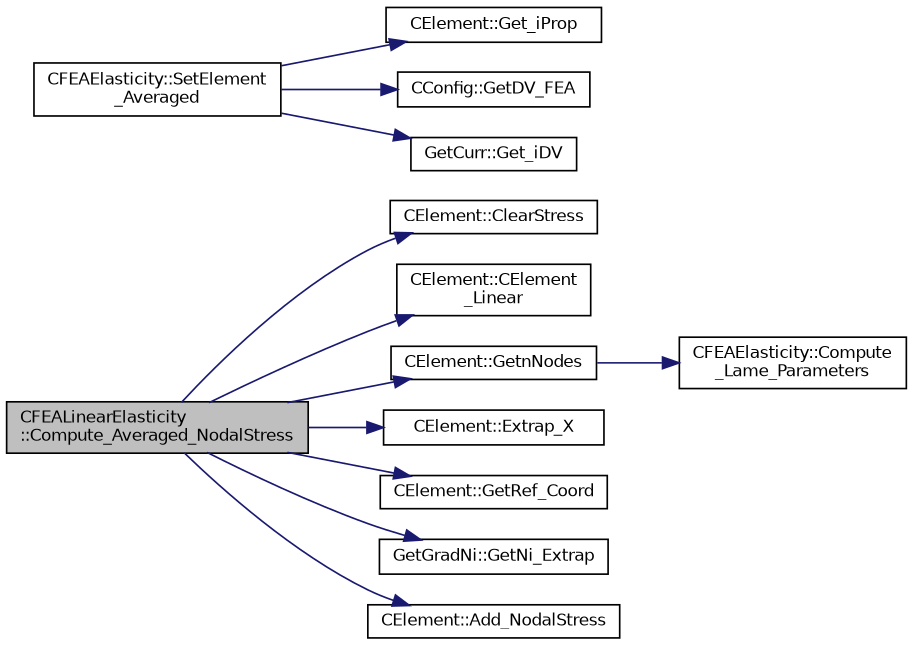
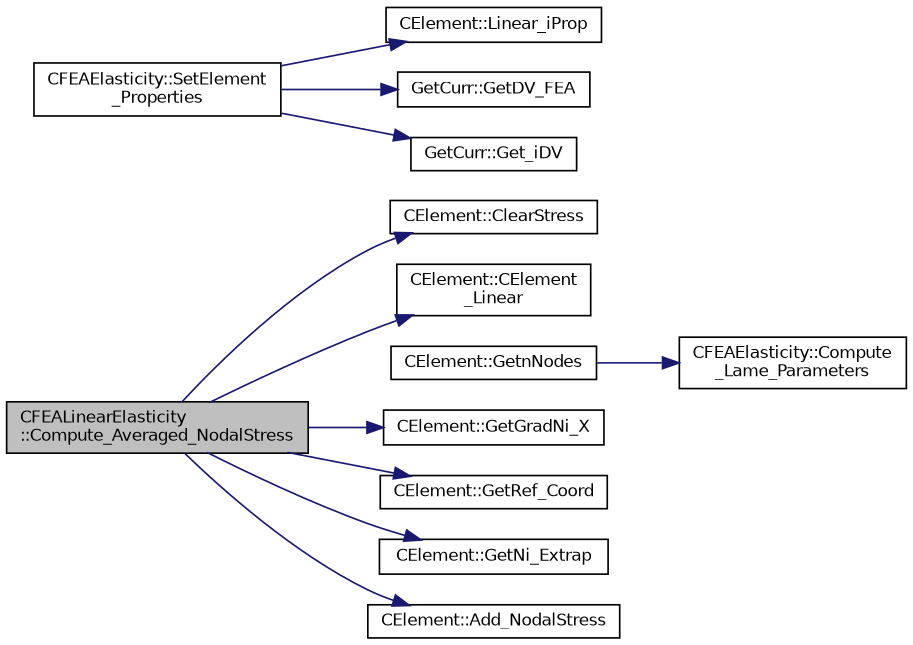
  digraph {
    rankdir=LR
    node [color=black fillcolor=white fontname=Helvetica fontsize=10 shape=record style=filled]
    edge [color=midnightblue fontname=Helvetica fontsize=10 labelfontname=Helvetica labelfontsize=10 style=solid]
    n1 [fillcolor=grey75 fontcolor=black height=0.2 label="CFEALinearElasticity\l::Compute_Averaged_NodalStress" width=0.4]
    n2 [height=0.2 label="CElement::ClearStress" width=0.4]
    n3 [height=0.2 label="CElement::CElement\l_Linear" width=0.4]
    n4 [height=0.2 label="CElement::GetnNodes" width=0.4]
-   n5 [height=0.2 label="CElement::Extrap_X" width=0.4]
+   n5 [height=0.2 label="CElement::GetGradNi_X" width=0.4]
    n6 [height=0.2 label="CElement::GetRef_Coord" width=0.4]
-   n7 [height=0.2 label="GetGradNi::GetNi_Extrap" width=0.4]
+   n7 [height=0.2 label="CElement::GetNi_Extrap" width=0.4]
    n8 [height=0.2 label="CElement::Add_NodalStress" width=0.4]
-   n9 [height=0.2 label="CFEAElasticity::SetElement\l_Averaged" width=0.4]
-   n10 [height=0.2 label="CElement::Get_iProp" width=0.4]
-   n11 [height=0.2 label="CConfig::GetDV_FEA" width=0.4]
+   n9 [height=0.2 label="CFEAElasticity::SetElement\l_Properties" width=0.4]
+   n10 [height=0.2 label="CElement::Linear_iProp" width=0.4]
+   n11 [height=0.2 label="GetCurr::GetDV_FEA" width=0.4]
    n12 [height=0.2 label="GetCurr::Get_iDV" width=0.4]
    n13 [height=0.2 label="CFEAElasticity::Compute\l_Lame_Parameters" width=0.4]
    n1 -> n2
    n1 -> n3
-   n1 -> n4
    n1 -> n5
    n1 -> n6
    n1 -> n7
    n1 -> n8
    n4 -> n13
    n9 -> n10
    n9 -> n11
    n9 -> n12
  }
